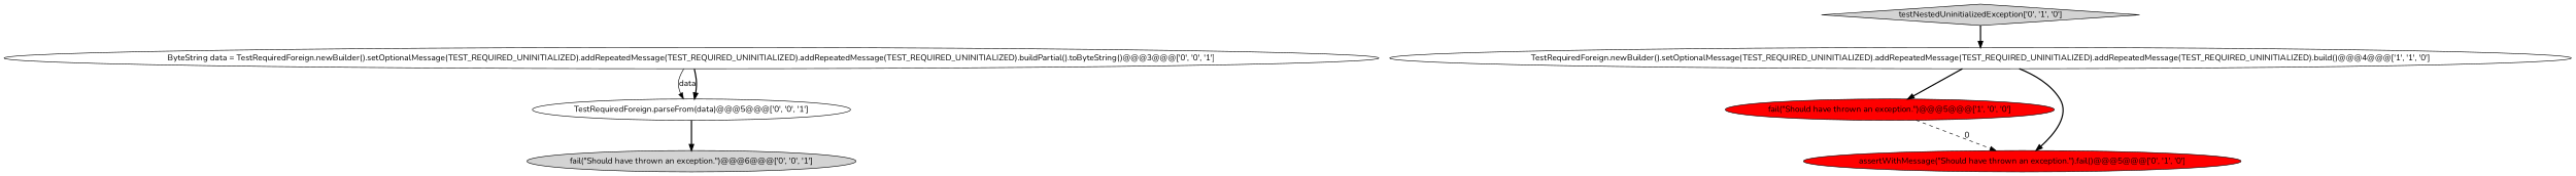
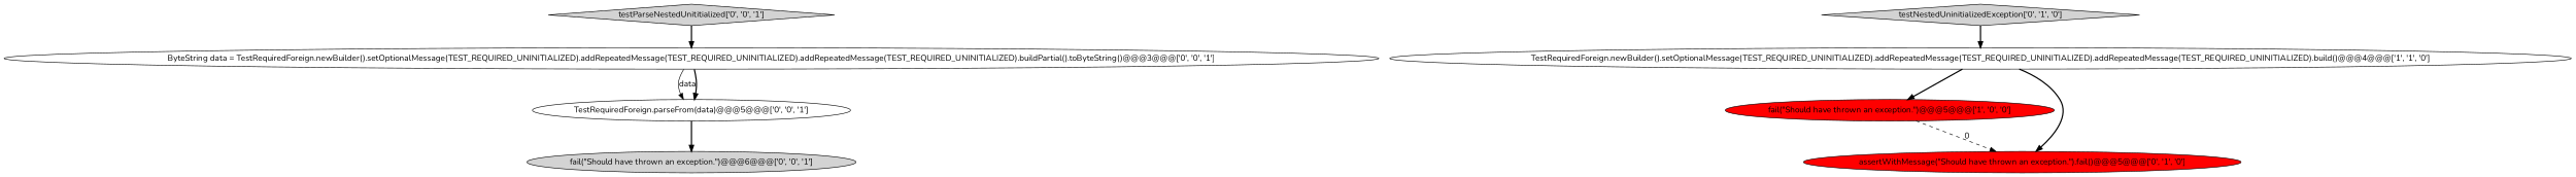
  digraph {
    fontname=Nunito
    node [fillcolor=white fontname=Nunito shape=ellipse style=filled]
    edge [fontname=Nunito style=bold]
    n1 [label="TestRequiredForeign.parseFrom(data)@@@5@@@['0', '0', '1']"]
    n2 [fillcolor=lightgray label="fail(\"Should have thrown an exception.\")@@@6@@@['0', '0', '1']"]
    n3 [fillcolor=lightgray label="testNestedUninitializedException['0', '1', '0']" shape=diamond]
    n4 [label="TestRequiredForeign.newBuilder().setOptionalMessage(TEST_REQUIRED_UNINITIALIZED).addRepeatedMessage(TEST_REQUIRED_UNINITIALIZED).addRepeatedMessage(TEST_REQUIRED_UNINITIALIZED).build()@@@4@@@['1', '1', '0']"]
    n5 [fillcolor=red label="fail(\"Should have thrown an exception.\")@@@5@@@['1', '0', '0']"]
    n6 [fillcolor=red label="assertWithMessage(\"Should have thrown an exception.\").fail()@@@5@@@['0', '1', '0']"]
+   n7 [fillcolor=lightgray label="testParseNestedUnititialized['0', '0', '1']" shape=diamond]
    n8 [label="ByteString data = TestRequiredForeign.newBuilder().setOptionalMessage(TEST_REQUIRED_UNINITIALIZED).addRepeatedMessage(TEST_REQUIRED_UNINITIALIZED).addRepeatedMessage(TEST_REQUIRED_UNINITIALIZED).buildPartial().toByteString()@@@3@@@['0', '0', '1']"]
    n1 -> n2
    n3 -> n4
    n4 -> n5
    n4 -> n6
    n5 -> n6 [label=0 style=dashed]
+   n7 -> n8
    n8 -> n1 [label=data style=solid]
    n8 -> n1
  }
